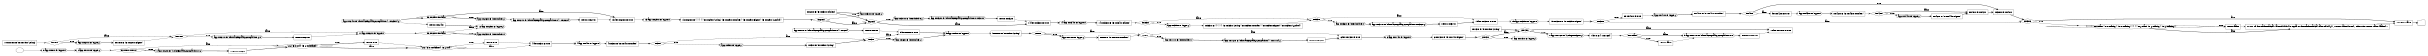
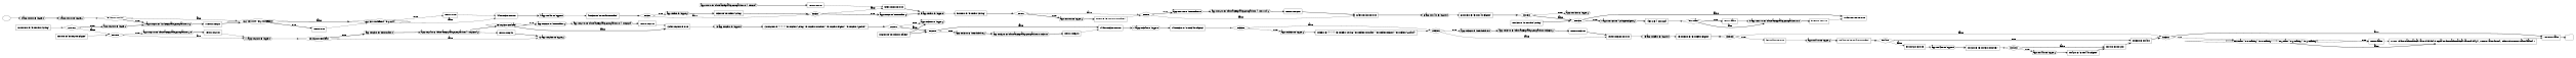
  digraph {
    rankdir=LR
    node [color=black fillcolor=white shape=none style=filled]
    edge [arrowhead=diamond color=black style=bold]
    n1 [label=<<font color="black">     <table border="0" cellborder="1" cellspacing="0" cellpadding="10">       <tr><td align="left">return true</td></tr>     </table>   </font>> margin=0]
    n2 [label=<<font color="black">     <table border="0" cellborder="1" cellspacing="0" cellpadding="10">       <tr><td align="left">4:let __x3__ = true</td></tr>     </table>   </font>> margin=0]
    n3 [label=<<font color="black">4:app __x4__ = (Type x)</font>> shape=cds]
    n4 [label=<<font color="black">__x3__</font>> shape=diamond]
    n5 [label=<<font color="black">__x3__</font>> shape=diamond]
    n6 [label=<<font color="black">app __x5__ = (Type y)</font>> shape=cds]
    n7 [label=<<font color="black">     <table border="0" cellborder="1" cellspacing="0" cellpadding="10">       <tr><td align="left">5:let __x8__ = true</td></tr>     </table>   </font>> margin=0]
    n8 [label=<<font color="black">app __x6__ = (ToNumber y)</font>> shape=cds]
    n9 [label=<<font color="black">     <table border="0" cellborder="1" cellspacing="0" cellpadding="10">       <tr><td align="left">__x3__ = (= __x5__ String)</td></tr>     </table>   </font>> margin=0]
    n10 [label=<<font color="black">(&amp;&amp; (= x null) (= y undefined))</font>> shape=diamond]
    n11 [label=<<font color="black">     <table border="0" cellborder="1" cellspacing="0" cellpadding="10">       <tr><td align="left">return true</td></tr>     </table>   </font>> margin=0]
    n12 [label=<<font color="black">(&amp;&amp; (= x undefined) (= y null))</font>> shape=diamond]
    n13 [label=<<font color="black">     <table border="0" cellborder="1" cellspacing="0" cellpadding="10">       <tr><td align="left">return __x12__</td></tr>     </table>   </font>> margin=0]
    n14 [label=<<font color="black">     <table border="0" cellborder="1" cellspacing="0" cellpadding="10">       <tr><td align="left">6:let __x13__ = true</td></tr>     </table>   </font>> margin=0]
    n15 [label=<<font color="black">6:app __x14__ = (Type x)</font>> shape=cds]
    n16 [label=<<font color="black">app __x44__ = (Type y)</font>> shape=cds]
    n17 [label=<<font color="black">     <table border="0" cellborder="1" cellspacing="0" cellpadding="10">       <tr><td align="left">__x42__ = (= __x44__ BigInt)</td></tr>     </table>   </font>> margin=0]
    n18 [label=<<font color="black">     <table border="0" cellborder="1" cellspacing="0" cellpadding="10">       <tr><td align="left">__x40__ = __x42__</td></tr>     </table>   </font>> margin=0]
    n19 [label=<<font color="black">     <table border="0" cellborder="1" cellspacing="0" cellpadding="10">       <tr><td align="left">return false</td></tr>     </table>   </font>> margin=0]
    n20 [label=<<font color="black">     <table border="0" cellborder="1" cellspacing="0" cellpadding="10">       <tr><td align="left">17:??? &quot;If the mathematical value of id:{x} is equal to the mathematical value of id:{y} , return value:{true} ; otherwise return value:{false} .&quot;</td></tr>     </table>   </font>> margin=0]
    n21 [label=<<font color="black">     <table border="0" cellborder="1" cellspacing="0" cellpadding="10">       <tr><td align="left">18:return false</td></tr>     </table>   </font>> margin=0]
    n22 [label=<<font color="black">     <table border="0" cellborder="1" cellspacing="0" cellpadding="10">       <tr><td align="left">__x40__ = (= __x41__ Number)</td></tr>     </table>   </font>> margin=0]
    n23 [label=<<font color="black">__x40__</font>> shape=diamond]
    n24 [label=<<font color="black">     <table border="0" cellborder="1" cellspacing="0" cellpadding="10">       <tr><td align="left">__x38__ = __x40__</td></tr>     </table>   </font>> margin=0]
    n25 [label=<<font color="black">     <table border="0" cellborder="1" cellspacing="0" cellpadding="10">       <tr><td align="left">let __x42__ = true</td></tr>     </table>   </font>> margin=0]
    n26 [label=<<font color="black">__x8__</font>> shape=diamond]
    n27 [label=<<font color="black">app __x11__ = (ToNumber x)</font>> shape=cds]
    n28 [label=<<font color="black">app __x12__ = (AbstractEqualityComparison [! __x11__] y)</font>> shape=cds]
    n29 [label=<<font color="black">     <table border="0" cellborder="1" cellspacing="0" cellpadding="10">       <tr><td align="left">1:return __x2__</td></tr>     </table>   </font>> margin=0]
    n30 [label=<<font color="black">9:app __x17__ = (AbstractEqualityComparison x n)</font>> shape=cds]
    n31 [label=<<font color="black">     <table border="0" cellborder="1" cellspacing="0" cellpadding="10">       <tr><td align="left">9:return __x17__</td></tr>     </table>   </font>> margin=0]
    n32 [label=<<font color="black">     <table border="0" cellborder="1" cellspacing="0" cellpadding="10">       <tr><td align="left">10:let __x18__ = true</td></tr>     </table>   </font>> margin=0]
    n33 [label=<<font color="black">app __x31__ = (ToPrimitive y)</font>> shape=cds]
    n34 [label=<<font color="black">app __x32__ = (AbstractEqualityComparison x __x31__)</font>> shape=cds]
    n35 [label=<<font color="black">     <table border="0" cellborder="1" cellspacing="0" cellpadding="10">       <tr><td align="left">return __x32__</td></tr>     </table>   </font>> margin=0]
    n36 [label=<<font color="black">(= __x25__ Boolean)</font>> shape=diamond]
    n37 [label=<<font color="black">     <table border="0" cellborder="1" cellspacing="0" cellpadding="10">       <tr><td align="left">13:let __x28__ = true</td></tr>     </table>   </font>> margin=0]
    n38 [label=<<font color="black">app __x26__ = (ToNumber y)</font>> shape=cds]
    n39 [label=<<font color="black">13:app __x29__ = (Type x)</font>> shape=cds]
    n40 [label=<<font color="black">app __x27__ = (AbstractEqualityComparison x [! __x26__])</font>> shape=cds]
    n41 [label=<<font color="black">__x28__</font>> shape=diamond]
    n42 [label=<<font color="black">app __x30__ = (Type y)</font>> shape=cds]
    n43 [label=<<font color="black">__x28__</font>> shape=diamond]
    n44 [label=<<font color="black">     <table border="0" cellborder="1" cellspacing="0" cellpadding="10">       <tr><td align="left">14:let __x33__ = true</td></tr>     </table>   </font>> margin=0]
    n45 [label=<<font color="black">7:app __x16__ = (StringToBigInt y)</font>> shape=cds]
    n46 [label=<<font color="black">     <table border="0" cellborder="1" cellspacing="0" cellpadding="10">       <tr><td align="left">7:let n = [! __x16__]</td></tr>     </table>   </font>> margin=0]
    n47 [label=<<font color="black">(= n NaN)</font>> shape=diamond]
    n48 [label=<<font color="black">__x13__</font>> shape=diamond]
    n49 [label=<<font color="black">app __x15__ = (Type y)</font>> shape=cds]
    n50 [label=<<font color="black">__x13__</font>> shape=diamond]
    n51 [label=<<font color="black">     <table border="0" cellborder="1" cellspacing="0" cellpadding="10">       <tr><td align="left">__x33__ = (|| (|| (|| (= __x35__ String) (= __x35__ Number)) (= __x35__ BigInt)) (= __x35__ Symbol))</td></tr>     </table>   </font>> margin=0]
    n52 [label=<<font color="black">__x33__</font>> shape=diamond]
    n53 [label=<<font color="black">     <table border="0" cellborder="1" cellspacing="0" cellpadding="10">       <tr><td align="left">15:let __x38__ = true</td></tr>     </table>   </font>> margin=0]
    n54 [label=<<font color="black">app __x36__ = (ToPrimitive x)</font>> shape=cds]
    n55 [label=<<font color="black">0:app __x0__ = (Type x)</font>> shape=cds]
    n56 [label=<<font color="black">0:app __x1__ = (Type y)</font>> shape=cds]
    n57 [label=<<font color="black">(= __x0__ __x1__)</font>> shape=diamond]
    n58 [label=<<font color="black">     <table border="0" cellborder="1" cellspacing="0" cellpadding="10">       <tr><td align="left">15:__x38__ = (= __x39__ BigInt)</td></tr>     </table>   </font>> margin=0]
    n59 [label=<<font color="black">__x38__</font>> shape=diamond]
    n60 [label=<<font color="black">     <table border="0" cellborder="1" cellspacing="0" cellpadding="10">       <tr><td align="left">let __x40__ = true</td></tr>     </table>   </font>> margin=0]
    n61 [label=<<font color="black">__x38__</font>> shape=diamond]
    n62 [label=<<font color="black">     <table border="0" cellborder="1" cellspacing="0" cellpadding="10">       <tr><td align="left">6:__x13__ = (= __x14__ BigInt)</td></tr>     </table>   </font>> margin=0]
    n63 [label=<<font color="black">     <table border="0" cellborder="1" cellspacing="0" cellpadding="10">       <tr><td align="left">10:__x18__ = (= __x19__ String)</td></tr>     </table>   </font>> margin=0]
    n64 [label=<<font color="black">__x18__</font>> shape=diamond]
    n65 [label=<<font color="black">__x18__</font>> shape=diamond]
    n66 [label=<<font color="black">app __x20__ = (Type y)</font>> shape=cds]
    n67 [label=<<font color="black">5:app __x9__ = (Type x)</font>> shape=cds]
    n68 [label=<<font color="black">     <table border="0" cellborder="1" cellspacing="0" cellpadding="10">       <tr><td align="left">5:__x8__ = (= __x9__ String)</td></tr>     </table>   </font>> margin=0]
    n69 [label=<<font color="black">     <table border="0" cellborder="1" cellspacing="0" cellpadding="10">       <tr><td align="left">13:__x28__ = (|| (|| (|| (= __x29__ String) (= __x29__ Number)) (= __x29__ BigInt)) (= __x29__ Symbol))</td></tr>     </table>   </font>> margin=0]
    n70 [label=<<font color="black">11:app __x22__ = (Type x)</font>> shape=cds]
    n71 [label=<<font color="black">(= __x22__ Boolean)</font>> shape=diamond]
    n72 [label=<<font color="black">app __x23__ = (ToNumber x)</font>> shape=cds]
    n73 [label=<<font color="black">12:app __x25__ = (Type y)</font>> shape=cds]
    n74 [label=<<font color="black">__x8__</font>> shape=diamond]
    n75 [label=<<font color="black">app __x41__ = (Type y)</font>> shape=cds]
    n76 [label=<<font color="black">(|| (|| (|| (= x NaN) (= x Infinity)) (= x -Infinity)) (|| (|| (= y NaN) (= y Infinity)) (= y -Infinity)))</font>> shape=diamond]
    n77 [label=<<font color="black">app __x43__ = (Type x)</font>> shape=cds]
    n78 [label=<<font color="black">     <table border="0" cellborder="1" cellspacing="0" cellpadding="10">       <tr><td align="left">__x42__ = (= __x43__ Number)</td></tr>     </table>   </font>> margin=0]
    n79 [label=<<font color="black">__x42__</font>> shape=diamond]
    n80 [label=<<font color="black">     <table border="0" cellborder="1" cellspacing="0" cellpadding="10">       <tr><td align="left">return false</td></tr>     </table>   </font>> margin=0]
    n81 [label=<<font color="black">app __x35__ = (Type y)</font>> shape=cds]
    n82 [label=<<font color="black">     <table border="0" cellborder="1" cellspacing="0" cellpadding="10">       <tr><td align="left">4:__x3__ = (= __x4__ Number)</td></tr>     </table>   </font>> margin=0]
    n83 [label=<<font color="black">     <table border="0" cellborder="1" cellspacing="0" cellpadding="10">       <tr><td align="left">return __x37__</td></tr>     </table>   </font>> margin=0]
    n84 [label=<<font color="black">15:app __x39__ = (Type x)</font>> shape=cds]
    n85 [label=<<font color="black">app __x24__ = (AbstractEqualityComparison [! __x23__] y)</font>> shape=cds]
    n86 [label=<<font color="black">app __x37__ = (AbstractEqualityComparison __x36__ y)</font>> shape=cds]
    n87 [label=<<font color="black">     <table border="0" cellborder="1" cellspacing="0" cellpadding="10">       <tr><td align="left">__x13__ = (= __x15__ String)</td></tr>     </table>   </font>> margin=0]
    n88 [label=<<font color="black">     <table border="0" cellborder="1" cellspacing="0" cellpadding="10">       <tr><td align="left">return __x27__</td></tr>     </table>   </font>> margin=0]
    n89 [label=<<font color="black">app __x21__ = (AbstractEqualityComparison y x)</font>> shape=cds]
    n90 [label=<<font color="black">     <table border="0" cellborder="1" cellspacing="0" cellpadding="10">       <tr><td align="left">return __x21__</td></tr>     </table>   </font>> margin=0]
    n91 [label=<<font color="black">     <table border="0" cellborder="1" cellspacing="0" cellpadding="10">       <tr><td align="left">__x18__ = (= __x20__ BigInt)</td></tr>     </table>   </font>> margin=0]
    n92 [label=<<font color="black">     <table border="0" cellborder="1" cellspacing="0" cellpadding="10">       <tr><td align="left">__x28__ = (= __x30__ Object)</td></tr>     </table>   </font>> margin=0]
    n93 [label=<<font color="black">1:app __x2__ = (StrictEqualityComparison x y)</font>> shape=cds]
    n94 [label=<<font color="black">app __x7__ = (AbstractEqualityComparison x [! __x6__])</font>> shape=cds]
    n95 [label=<<font color="black">     <table border="0" cellborder="1" cellspacing="0" cellpadding="10">       <tr><td align="left">return __x7__</td></tr>     </table>   </font>> margin=0]
    n96 [label=<<font color="black">14:app __x34__ = (Type x)</font>> shape=cds]
    n97 [label=<<font color="black">app __x10__ = (Type y)</font>> shape=cds]
    n98 [label=" " shape=folder]
    n99 [label=<<font color="black">__x33__</font>> shape=diamond]
    n100 [label=<<font color="black">     <table border="0" cellborder="1" cellspacing="0" cellpadding="10">       <tr><td align="left">return __x24__</td></tr>     </table>   </font>> margin=0]
    n101 [label=<<font color="black">     <table border="0" cellborder="1" cellspacing="0" cellpadding="10">       <tr><td align="left">__x8__ = (= __x10__ Number)</td></tr>     </table>   </font>> margin=0]
    n102 [label=<<font color="black">     <table border="0" cellborder="1" cellspacing="0" cellpadding="10">       <tr><td align="left">14:__x33__ = (= __x34__ Object)</td></tr>     </table>   </font>> margin=0]
    n103 [label=" " shape=octagon]
    n1 -> n2 [arrowhead=vee style=solid]
    n2 -> n3 [arrowhead=vee]
    n3 -> n82 [style=solid]
    n4 -> n5 [arrowhead=vee label=<<font color="black">false</font>> style=solid]
    n4 -> n6 [arrowhead=vee label=<<font color="black">true</font>> style=solid]
    n5 -> n7 [label=<<font color="black">false</font>> style=solid]
    n5 -> n8 [arrowhead=vee label=<<font color="black">true</font>>]
    n6 -> n9 [arrowhead=vee]
    n7 -> n67 [arrowhead=vee]
    n8 -> n67 [arrowhead=vee]
    n9 -> n5 [arrowhead=vee]
    n10 -> n11 [label=<<font color="black">true</font>>]
    n10 -> n12 [arrowhead=vee label=<<font color="black">false</font>>]
    n11 -> n12 [arrowhead=vee style=solid]
    n12 -> n1 [arrowhead=vee label=<<font color="black">true</font>> style=solid]
    n12 -> n2 [label=<<font color="black">false</font>> style=solid]
    n13 -> n14 [arrowhead=vee]
    n14 -> n15 [arrowhead=vee]
    n15 -> n62 [style=solid]
    n16 -> n17
    n17 -> n18 [arrowhead=vee]
    n18 -> n24 [arrowhead=vee]
    n19 -> n20 [arrowhead=vee style=solid]
    n20 -> n21 [style=solid]
    n21 -> n98
    n22 -> n23
    n23 -> n24 [label=<<font color="black">true</font>>]
    n23 -> n25 [label=<<font color="black">false</font>> style=solid]
    n24 -> n61 [arrowhead=vee]
    n25 -> n77 [arrowhead=vee style=solid]
    n26 -> n14 [label=<<font color="black">false</font>> style=solid]
    n26 -> n27 [arrowhead=vee label=<<font color="black">true</font>>]
    n27 -> n28
    n28 -> n13
    n29 -> n10 [arrowhead=vee]
    n30 -> n31
    n31 -> n32 [style=solid]
    n33 -> n34
    n34 -> n35
    n35 -> n44 [arrowhead=vee style=solid]
    n36 -> n37 [arrowhead=vee label=<<font color="black">false</font>>]
    n36 -> n38 [label=<<font color="black">true</font>>]
    n37 -> n39 [style=solid]
    n38 -> n40 [arrowhead=vee style=solid]
    n39 -> n69
    n40 -> n88
    n41 -> n42 [label=<<font color="black">true</font>> style=solid]
    n41 -> n43 [label=<<font color="black">false</font>>]
    n43 -> n33 [arrowhead=vee label=<<font color="black">true</font>> style=solid]
    n43 -> n44 [label=<<font color="black">false</font>>]
    n44 -> n96 [arrowhead=vee]
    n45 -> n46
    n46 -> n47 [style=solid]
    n47 -> n30 [label=<<font color="black">false</font>>]
    n47 -> n80 [label=<<font color="black">true</font>>]
    n48 -> n49 [label=<<font color="black">true</font>> style=solid]
    n48 -> n50 [arrowhead=vee label=<<font color="black">false</font>>]
    n50 -> n32 [arrowhead=vee label=<<font color="black">false</font>>]
    n50 -> n45 [label=<<font color="black">true</font>>]
    n51 -> n52 [style=solid]
    n52 -> n53 [arrowhead=vee label=<<font color="black">false</font>> style=solid]
    n52 -> n54 [label=<<font color="black">true</font>> style=solid]
    n53 -> n84 [arrowhead=vee style=solid]
    n54 -> n86 [arrowhead=vee]
    n55 -> n56 [arrowhead=vee]
    n56 -> n57 [arrowhead=vee style=solid]
    n57 -> n10 [arrowhead=vee label=<<font color="black">false</font>> style=solid]
    n57 -> n93 [label=<<font color="black">true</font>>]
    n58 -> n59 [arrowhead=vee]
    n59 -> n60 [label=<<font color="black">true</font>> style=solid]
    n59 -> n61 [label=<<font color="black">false</font>> style=solid]
    n60 -> n75 [style=solid]
    n61 -> n21 [label=<<font color="black">false</font>>]
    n61 -> n76 [label=<<font color="black">true</font>> style=solid]
    n62 -> n48 [arrowhead=vee]
    n63 -> n64 [arrowhead=vee style=solid]
    n64 -> n65 [label=<<font color="black">false</font>> style=solid]
    n64 -> n66 [label=<<font color="black">true</font>>]
    n65 -> n70 [label=<<font color="black">false</font>> style=solid]
    n65 -> n89 [arrowhead=vee label=<<font color="black">true</font>> style=solid]
-   n66 -> n91 [arrowhead=vee]
+   n66 -> n93 [arrowhead=vee]
    n67 -> n68 [arrowhead=vee style=solid]
    n68 -> n74
    n69 -> n41
    n70 -> n71 [style=solid]
    n71 -> n72 [arrowhead=vee label=<<font color="black">true</font>>]
    n71 -> n73 [arrowhead=vee label=<<font color="black">false</font>> style=solid]
+   n72 -> n85 [arrowhead=vee]
    n74 -> n26 [arrowhead=vee label=<<font color="black">false</font>> style=solid]
    n74 -> n97 [label=<<font color="black">true</font>>]
    n75 -> n22
    n76 -> n19 [arrowhead=vee label=<<font color="black">true</font>>]
    n76 -> n20 [label=<<font color="black">false</font>>]
    n77 -> n78 [arrowhead=vee]
    n78 -> n79 [arrowhead=vee style=solid]
    n79 -> n16 [label=<<font color="black">true</font>> style=solid]
    n79 -> n18 [arrowhead=vee label=<<font color="black">false</font>>]
    n80 -> n30 [style=solid]
    n81 -> n51 [style=solid]
    n82 -> n4
    n83 -> n53
    n84 -> n58 [style=solid]
    n85 -> n36
    n85 -> n100 [style=solid]
    n86 -> n83 [arrowhead=vee]
    n87 -> n50
    n88 -> n37 [arrowhead=vee style=solid]
    n89 -> n90
    n90 -> n70 [style=solid]
    n91 -> n65 [arrowhead=vee style=solid]
    n92 -> n42
    n92 -> n43 [arrowhead=vee]
    n93 -> n29 [arrowhead=vee]
    n94 -> n95
    n95 -> n7 [arrowhead=vee style=solid]
    n96 -> n102
    n97 -> n101 [arrowhead=vee]
    n99 -> n52 [arrowhead=vee label=<<font color="black">false</font>> style=solid]
    n99 -> n81 [arrowhead=vee label=<<font color="black">true</font>> style=solid]
    n100 -> n73 [arrowhead=vee]
    n101 -> n26 [style=solid]
    n102 -> n99 [arrowhead=vee style=solid]
    n103 -> n55 [style=solid]
  }
